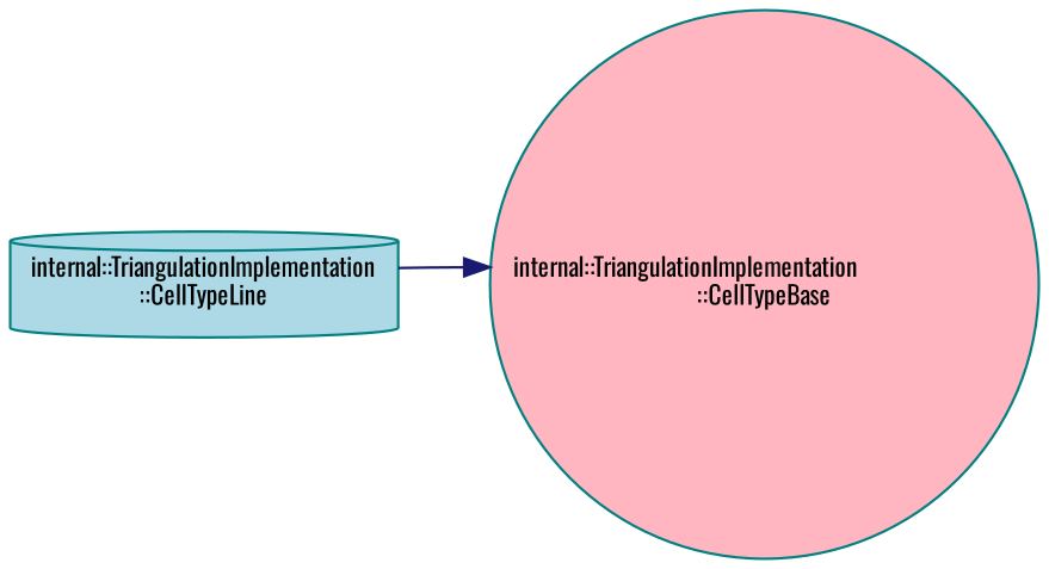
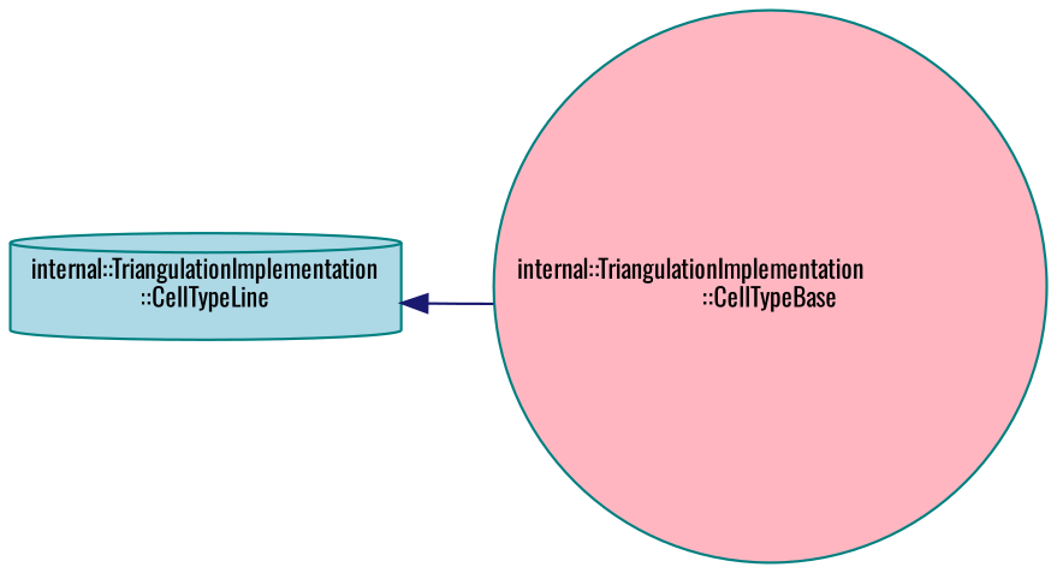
  digraph {
    rankdir=LR
    fontname=Oswald
    node [color=teal fontname=Oswald fontsize=10 style=filled]
    n1 [fillcolor=lightblue fontcolor=black height=0.2 label="internal::TriangulationImplementation\l::CellTypeLine" shape=cylinder width=0.4]
    n2 [fillcolor=lightpink height=0.2 label="internal::TriangulationImplementation\l::CellTypeBase" shape=circle width=0.4]
-   n2 -> n1 [color=midnightblue dir=back fontname=Oswald fontsize=10 labelfontname=Helvetica labelfontsize=10 style=solid]
+   n1 -> n2 [color=midnightblue dir=back fontname=Oswald fontsize=10 labelfontname=Helvetica labelfontsize=10 style=solid]
  }
